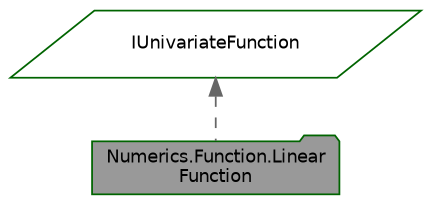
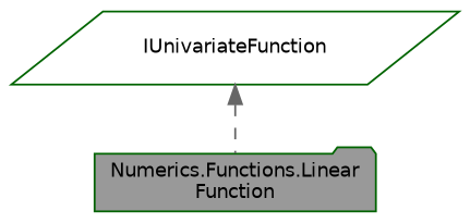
  digraph {
    node [color=darkgreen fontname=Helvetica fontsize=10 style=filled]
-   n1 [fillcolor=grey60 fontcolor=black height=0.2 label="Numerics.Function.Linear\lFunction" shape=folder width=0.4]
+   n1 [fillcolor=grey60 fontcolor=black height=0.2 label="Numerics.Functions.Linear\lFunction" shape=folder width=0.4]
    n2 [fillcolor=white height=0.2 label=IUnivariateFunction shape=parallelogram width=0.4]
    n2 -> n1 [color=gray40 dir=back fontname=Helvetica fontsize=10 labelfontname=Helvetica labelfontsize=10 style=dashed]
  }
